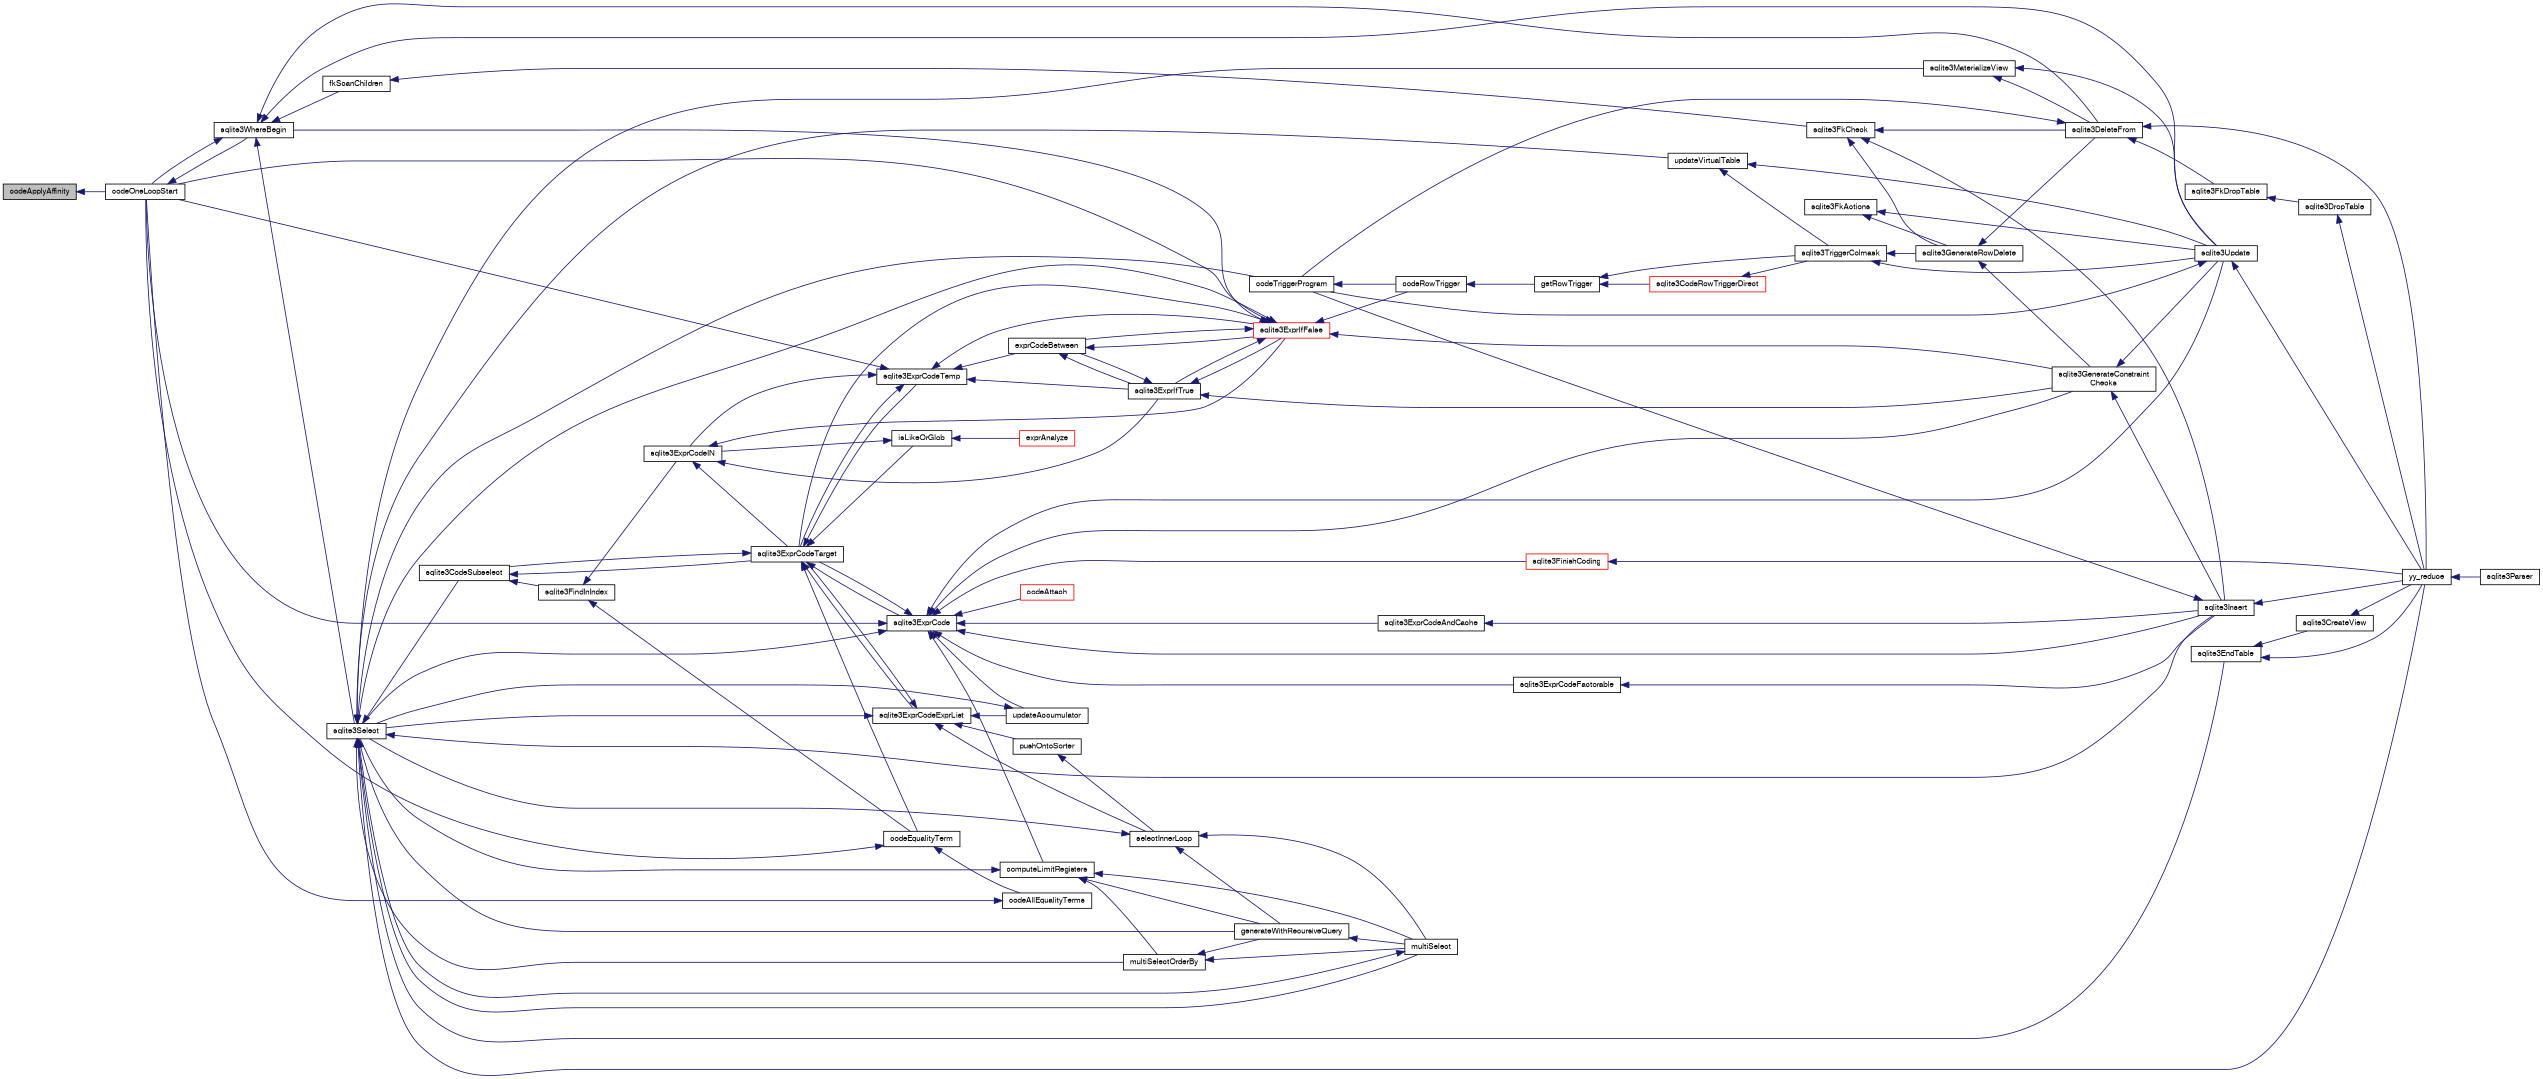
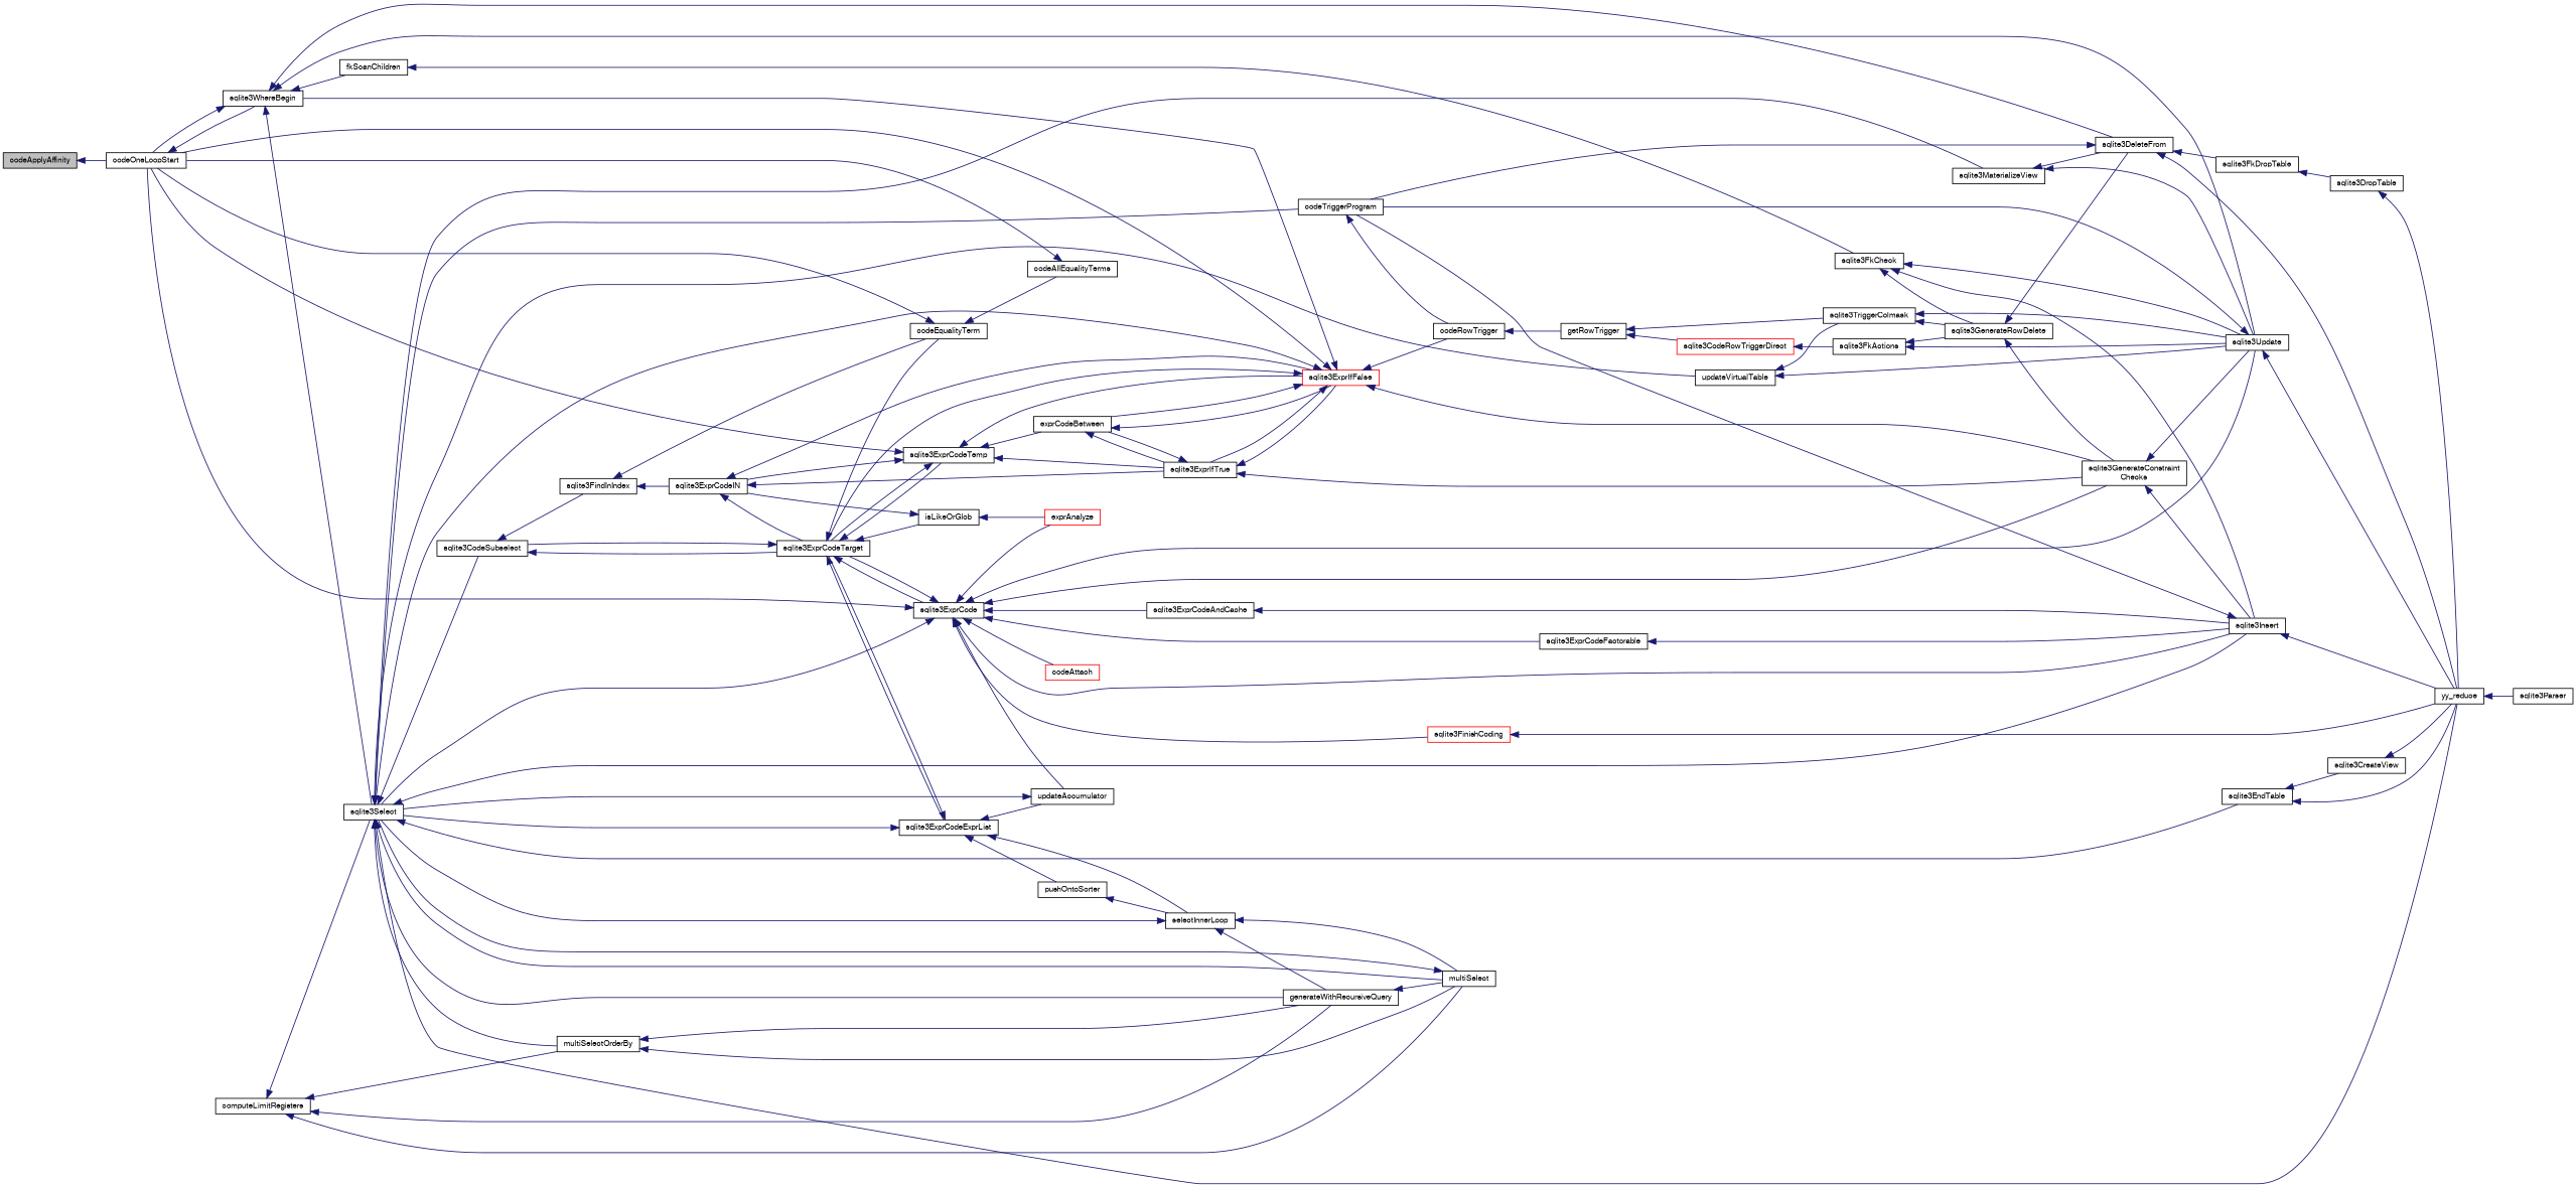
  digraph {
    rankdir=LR
    node [color=black fillcolor=white fontname=FreeSans fontsize=10 shape=record style=filled]
    edge [color=midnightblue dir=back fontname=FreeSans fontsize=10 labelfontname=FreeSans labelfontsize=10 style=solid]
    n1 [fillcolor=grey75 fontcolor=black height=0.2 label=codeApplyAffinity width=0.4]
    n2 [height=0.2 label=codeOneLoopStart width=0.4]
    n3 [height=0.2 label=sqlite3WhereBegin width=0.4]
    n4 [height=0.2 label=sqlite3DeleteFrom width=0.4]
    n5 [height=0.2 label=sqlite3Update width=0.4]
    n6 [height=0.2 label=fkScanChildren width=0.4]
    n7 [height=0.2 label=sqlite3Select width=0.4]
    n8 [height=0.2 label=sqlite3FkDropTable width=0.4]
    n9 [height=0.2 label=yy_reduce width=0.4]
    n10 [height=0.2 label=codeTriggerProgram width=0.4]
    n11 [height=0.2 label=sqlite3FkCheck width=0.4]
    n12 [height=0.2 label=sqlite3Insert width=0.4]
    n13 [height=0.2 label=sqlite3CodeSubselect width=0.4]
    n14 [height=0.2 label=generateWithRecursiveQuery width=0.4]
    n15 [height=0.2 label=multiSelect width=0.4]
    n16 [height=0.2 label=multiSelectOrderBy width=0.4]
    n17 [height=0.2 label=sqlite3EndTable width=0.4]
    n18 [height=0.2 label=sqlite3MaterializeView width=0.4]
    n19 [height=0.2 label=updateVirtualTable width=0.4]
    n20 [height=0.2 label=sqlite3DropTable width=0.4]
    n21 [height=0.2 label=sqlite3Parser width=0.4]
    n22 [height=0.2 label=codeRowTrigger width=0.4]
    n23 [height=0.2 label=getRowTrigger width=0.4]
    n24 [color=red height=0.2 label=sqlite3CodeRowTriggerDirect width=0.4]
    n25 [height=0.2 label=sqlite3TriggerColmask width=0.4]
    n26 [height=0.2 label=sqlite3FkActions width=0.4]
    n27 [height=0.2 label=sqlite3GenerateRowDelete width=0.4]
    n28 [height=0.2 label="sqlite3GenerateConstraint\lChecks" width=0.4]
    n29 [height=0.2 label=sqlite3FindInIndex width=0.4]
    n30 [height=0.2 label=sqlite3ExprCodeTarget width=0.4]
    n31 [height=0.2 label=sqlite3CreateView width=0.4]
    n32 [height=0.2 label=sqlite3ExprCodeIN width=0.4]
    n33 [height=0.2 label=codeEqualityTerm width=0.4]
    n34 [height=0.2 label=sqlite3ExprCodeTemp width=0.4]
    n35 [height=0.2 label=sqlite3ExprCode width=0.4]
    n36 [height=0.2 label=sqlite3ExprCodeExprList width=0.4]
    n37 [height=0.2 label=isLikeOrGlob width=0.4]
    n38 [height=0.2 label=sqlite3ExprIfTrue width=0.4]
    n39 [color=red height=0.2 label=sqlite3ExprIfFalse width=0.4]
    n40 [height=0.2 label=codeAllEqualityTerms width=0.4]
    n41 [height=0.2 label=exprCodeBetween width=0.4]
    n42 [height=0.2 label=sqlite3ExprCodeFactorable width=0.4]
    n43 [height=0.2 label=sqlite3ExprCodeAndCache width=0.4]
    n44 [color=red height=0.2 label=codeAttach width=0.4]
    n45 [color=red height=0.2 label=sqlite3FinishCoding width=0.4]
    n46 [height=0.2 label=computeLimitRegisters width=0.4]
    n47 [height=0.2 label=updateAccumulator width=0.4]
    n48 [height=0.2 label=pushOntoSorter width=0.4]
    n49 [height=0.2 label=selectInnerLoop width=0.4]
    n50 [color=red height=0.2 label=exprAnalyze width=0.4]
    n1 -> n2
    n2 -> n3
    n3 -> n2
    n3 -> n4
    n3 -> n5
    n3 -> n6
    n3 -> n7
    n4 -> n8
    n4 -> n9
    n4 -> n10
    n5 -> n9
    n5 -> n10
    n6 -> n11
    n7 -> n9
    n7 -> n10
    n7 -> n12
    n7 -> n13
    n7 -> n14
    n7 -> n15
    n7 -> n16
    n7 -> n17
    n7 -> n18
    n7 -> n19
    n8 -> n20
    n9 -> n21
    n10 -> n22
-   n11 -> n4
+   n11 -> n5
    n11 -> n12
    n11 -> n27
    n12 -> n9
    n12 -> n10
    n13 -> n29
    n13 -> n30
    n14 -> n15
    n15 -> n7
    n16 -> n14
    n16 -> n15
    n17 -> n9
    n17 -> n31
    n18 -> n4
    n18 -> n5
    n19 -> n5
    n19 -> n25
    n20 -> n9
    n22 -> n23
    n23 -> n24
    n23 -> n25
-   n24 -> n25
+   n24 -> n26
    n25 -> n5
    n25 -> n27
    n26 -> n5
    n26 -> n27
    n27 -> n4
    n27 -> n28
    n28 -> n5
    n28 -> n12
    n29 -> n32
    n29 -> n33
    n30 -> n13
    n30 -> n33
    n30 -> n34
    n30 -> n35
    n30 -> n36
    n30 -> n37
    n31 -> n9
    n32 -> n30
    n32 -> n38
    n32 -> n39
    n33 -> n2
    n33 -> n40
    n34 -> n2
    n34 -> n30
    n34 -> n32
    n34 -> n38
    n34 -> n39
    n34 -> n41
    n35 -> n2
    n35 -> n5
    n35 -> n7
    n35 -> n12
    n35 -> n28
    n35 -> n30
    n35 -> n42
    n35 -> n43
    n35 -> n44
    n35 -> n45
-   n35 -> n46
+   n35 -> n50
    n35 -> n47
    n36 -> n7
    n36 -> n30
    n36 -> n47
    n36 -> n48
    n36 -> n49
    n37 -> n32
    n37 -> n50
    n38 -> n28
    n38 -> n39
    n38 -> n41
    n39 -> n2
    n39 -> n3
    n39 -> n7
    n39 -> n22
    n39 -> n28
    n39 -> n30
    n39 -> n38
    n39 -> n41
    n40 -> n2
    n41 -> n38
    n41 -> n39
    n42 -> n12
    n43 -> n12
    n45 -> n9
    n46 -> n7
    n46 -> n14
    n46 -> n15
    n46 -> n16
    n47 -> n7
    n48 -> n49
    n49 -> n7
    n49 -> n14
    n49 -> n15
  }
